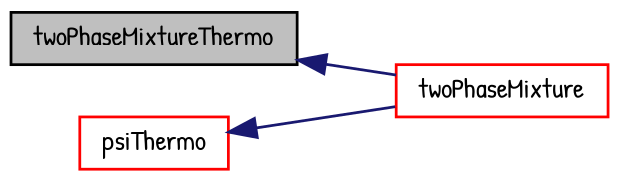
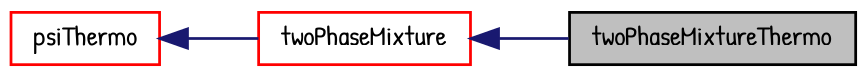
  digraph {
    fontname="Patrick Hand"
    rankdir=LR
    node [color=red fontname="Patrick Hand" fontsize=10 shape=record]
    edge [color=midnightblue dir=back fontname="Patrick Hand" fontsize=10 labelfontname=FreeSans labelfontsize=10 style=solid]
    n1 [color=black fillcolor=grey75 fontcolor=black height=0.2 label=twoPhaseMixtureThermo style=filled width=0.4]
    n2 [height=0.2 label=psiThermo width=0.4]
    n3 [height=0.2 label=twoPhaseMixture width=0.4]
    n2 -> n3
-   n1 -> n3
+   n3 -> n1
  }
